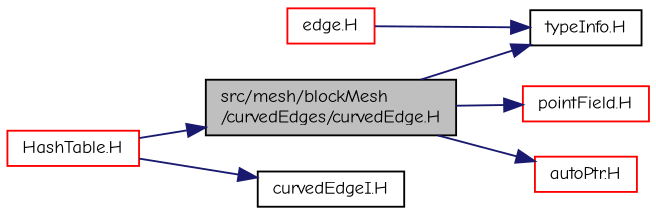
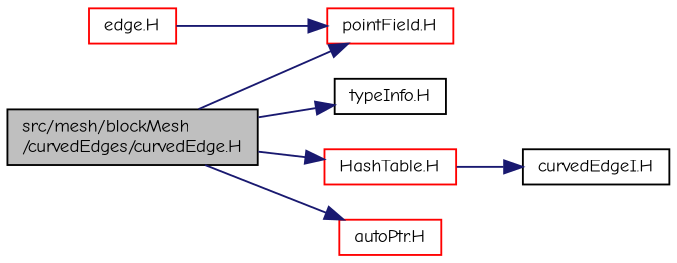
  digraph {
    fontname="Comic Neue"
    rankdir=LR
    node [color=red fontname="Comic Neue" fontsize=10 shape=record]
    edge [color=midnightblue fontname="Comic Neue" fontsize=10 labelfontname=FreeSans labelfontsize=10 style=solid]
    n1 [color=black fillcolor=grey75 fontcolor=black height=0.2 label="src/mesh/blockMesh\l/curvedEdges/curvedEdge.H" style=filled width=0.4]
    n2 [height=0.2 label="pointField.H" width=0.4]
    n3 [color=black height=0.2 label="typeInfo.H" width=0.4]
    n4 [height=0.2 label="HashTable.H" width=0.4]
    n5 [height=0.2 label="autoPtr.H" width=0.4]
    n6 [height=0.2 label="edge.H" width=0.4]
    n7 [color=black height=0.2 label="curvedEdgeI.H" width=0.4]
    n1 -> n2
    n1 -> n3
-   n4 -> n1
+   n1 -> n4
    n1 -> n5
    n4 -> n7
-   n6 -> n3
+   n6 -> n2
  }
